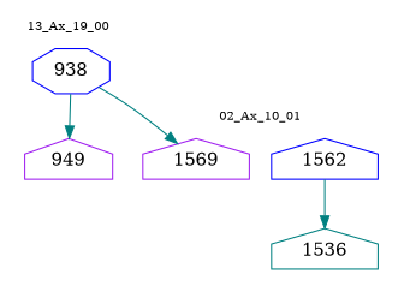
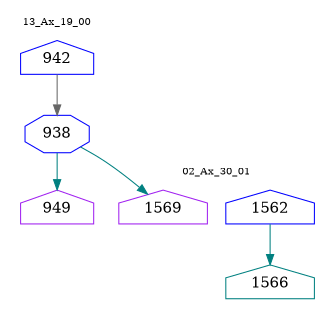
  digraph {
    node [color=blue shape=house]
    edge [color=teal]
    n1 [label=1562]
-   n2 [color=teal label=1536]
+   n2 [color=teal label=1566]
    n3 [color=purple label=1569]
+   n4 [label=942]
    n5 [label=938 shape=octagon]
    n6 [color=purple label=949]
    subgraph cluster_1 {
      color=white
      fontsize=10
-     label="02_Ax_10_01"
+     label="02_Ax_30_01"
      n1
      n2
      n3
    }
    subgraph cluster_2 {
      color=white
      fontsize=10
      label="13_Ax_19_00"
+     n4
      n5
      n6
    }
    n1 -> n2
+   n4 -> n5 [color=gray40]
    n5 -> n3
    n5 -> n6
  }
